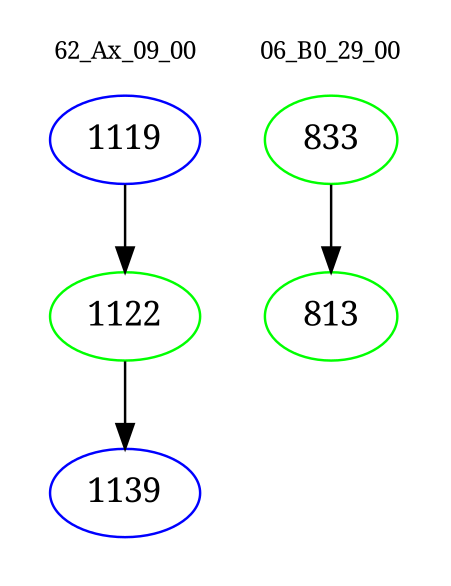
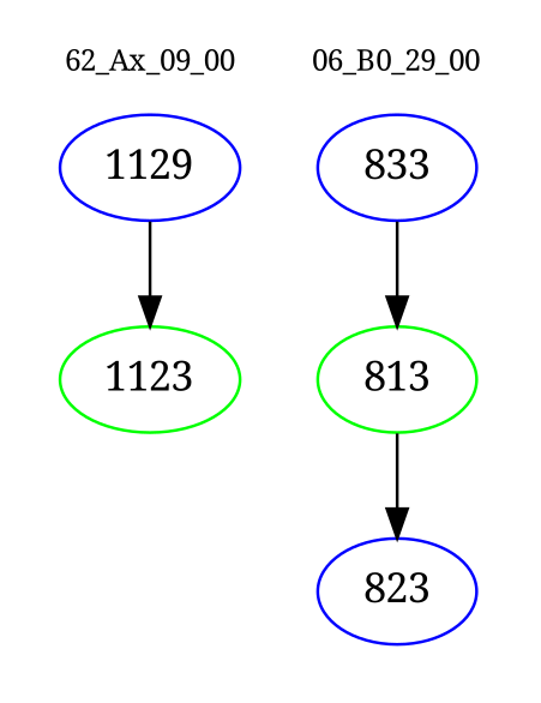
  digraph {
    fontname="Noto Serif"
    node [color=blue fontname="Noto Serif"]
    edge [color=black fontname="Noto Serif"]
-   n1 [label=1119]
-   n2 [color=green label=1122]
-   n3 [label=1139]
-   n4 [color=green label=833]
+   n1 [label=1129]
+   n2 [color=green label=1123]
+   n4 [label=833]
    n5 [color=green label=813]
+   n6 [label=823]
    subgraph cluster_1 {
      color=white
      fontsize=10
      label="62_Ax_09_00"
      n1
      n2
-     n3
    }
    subgraph cluster_2 {
      color=white
      fontsize=10
      label="06_B0_29_00"
      n4
      n5
+     n6
    }
    n1 -> n2
-   n2 -> n3
    n4 -> n5
+   n5 -> n6
  }
